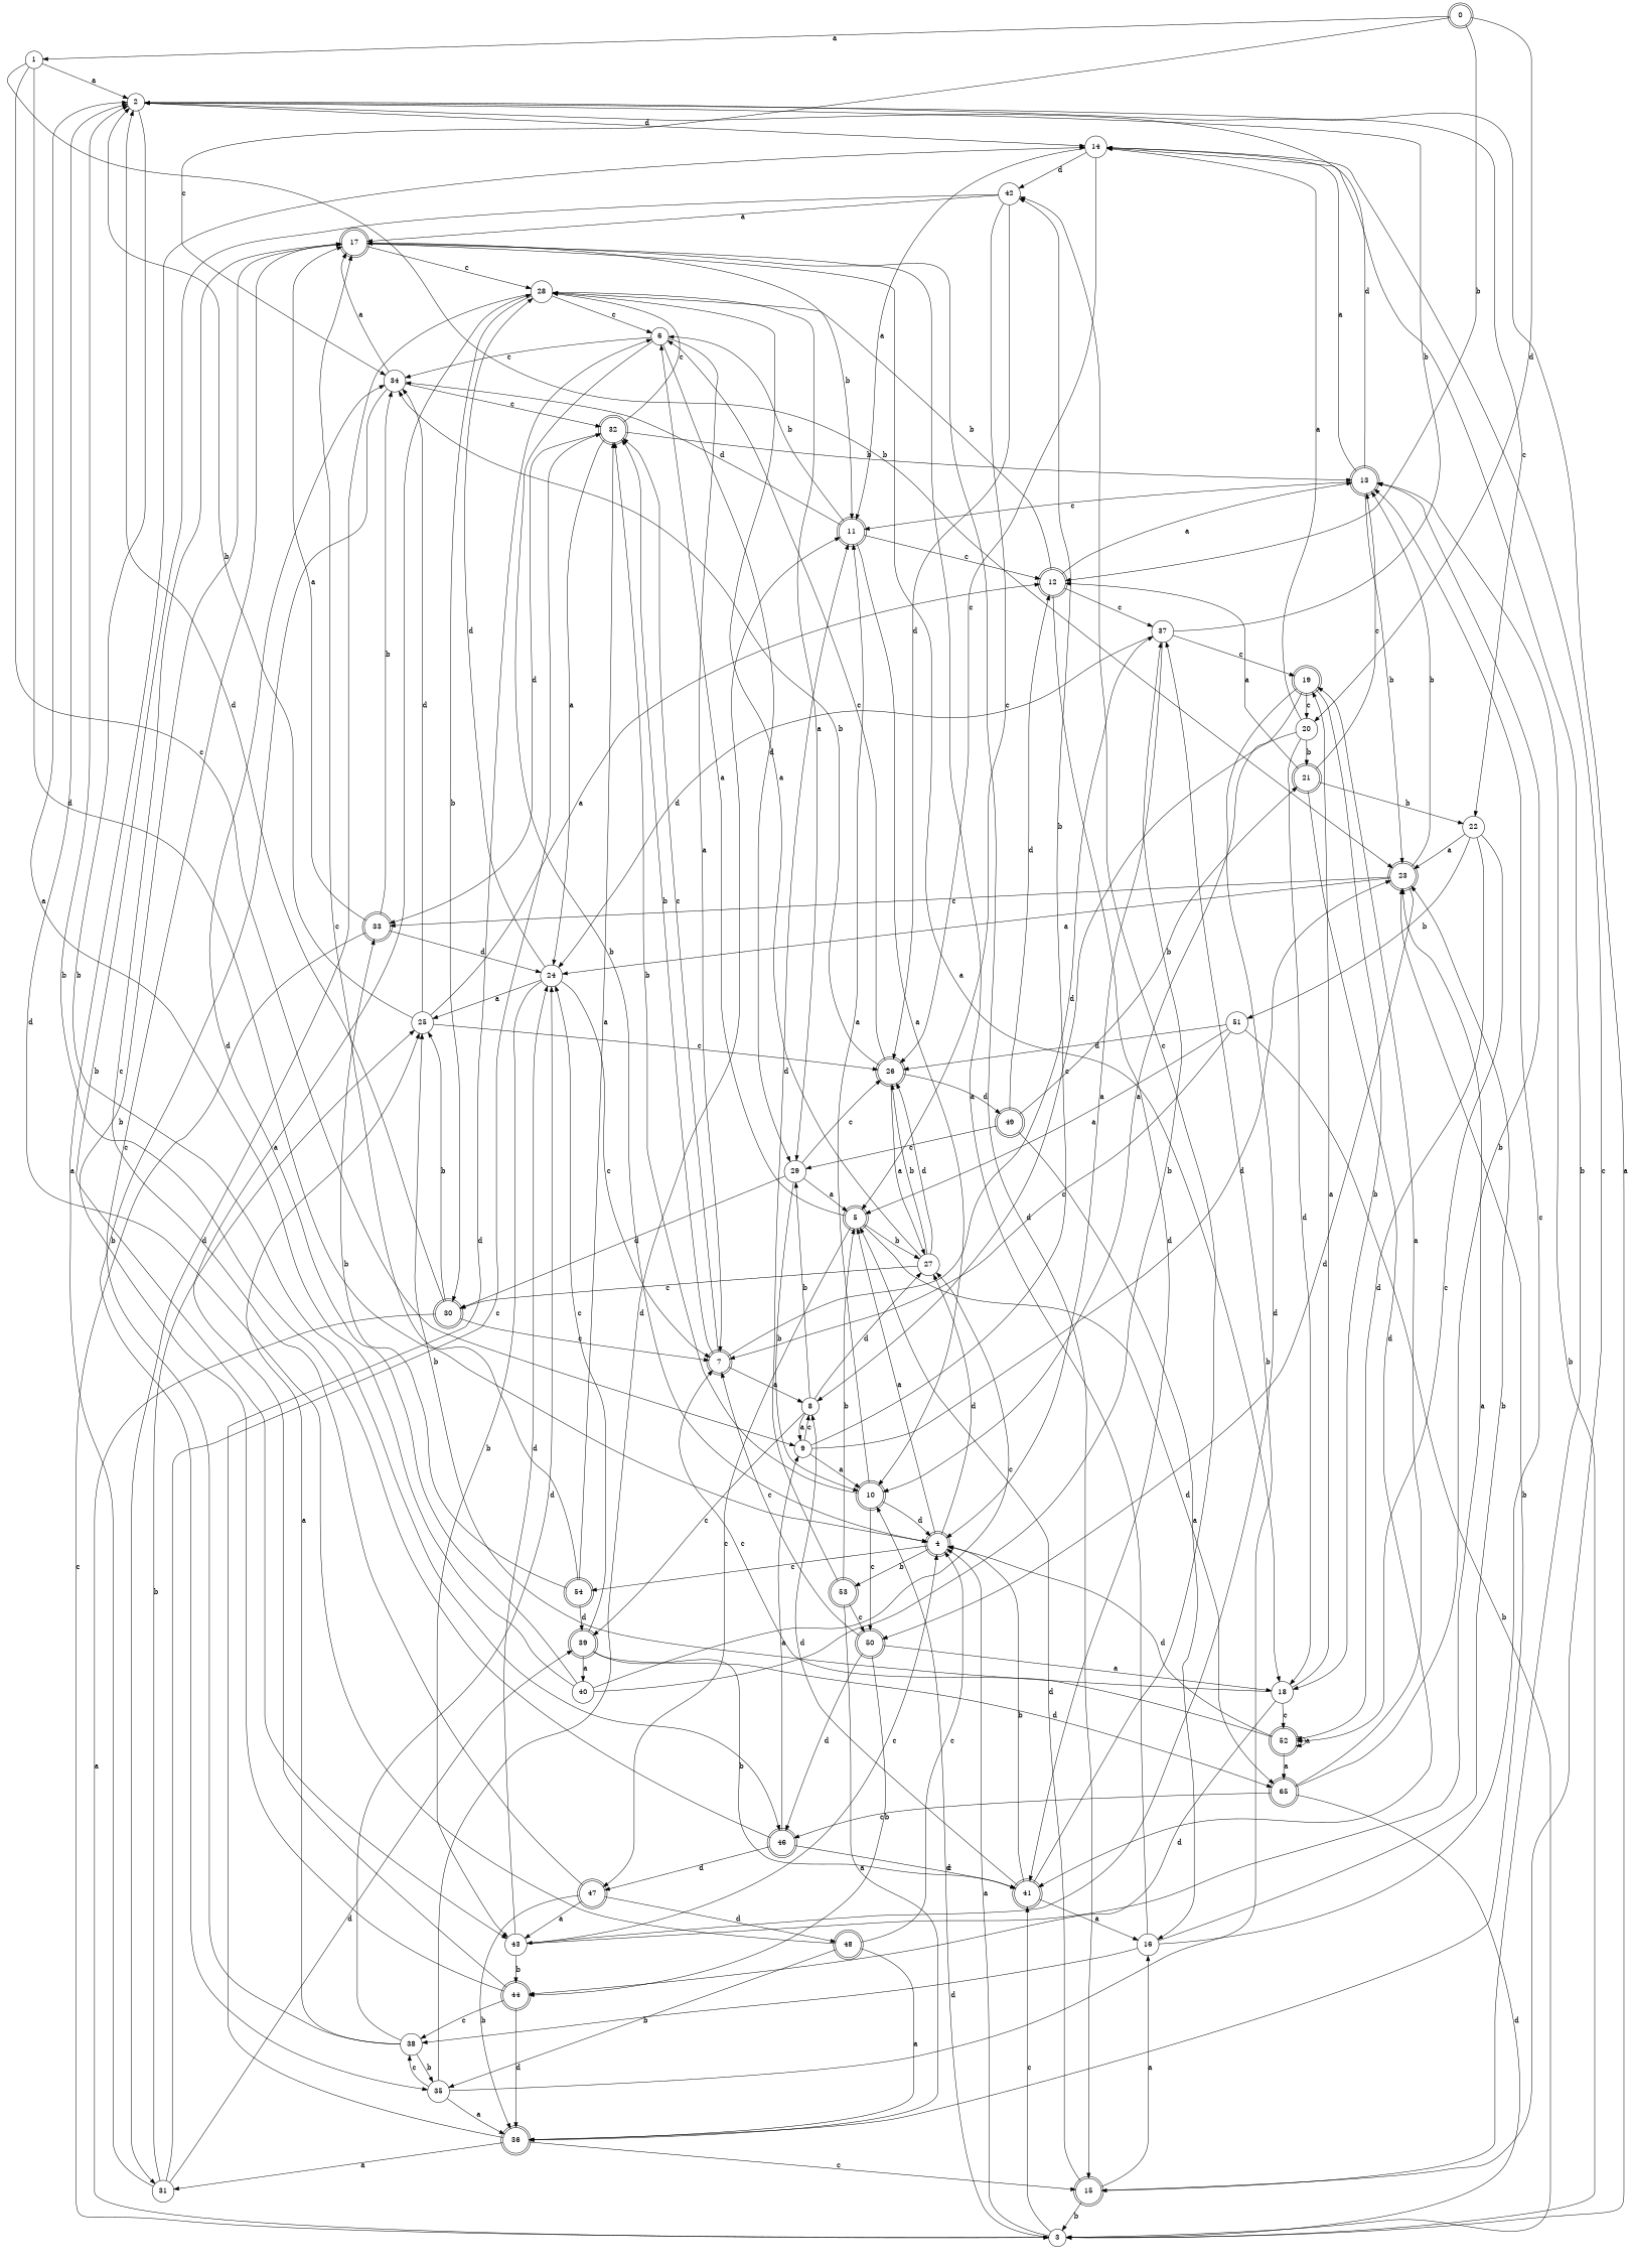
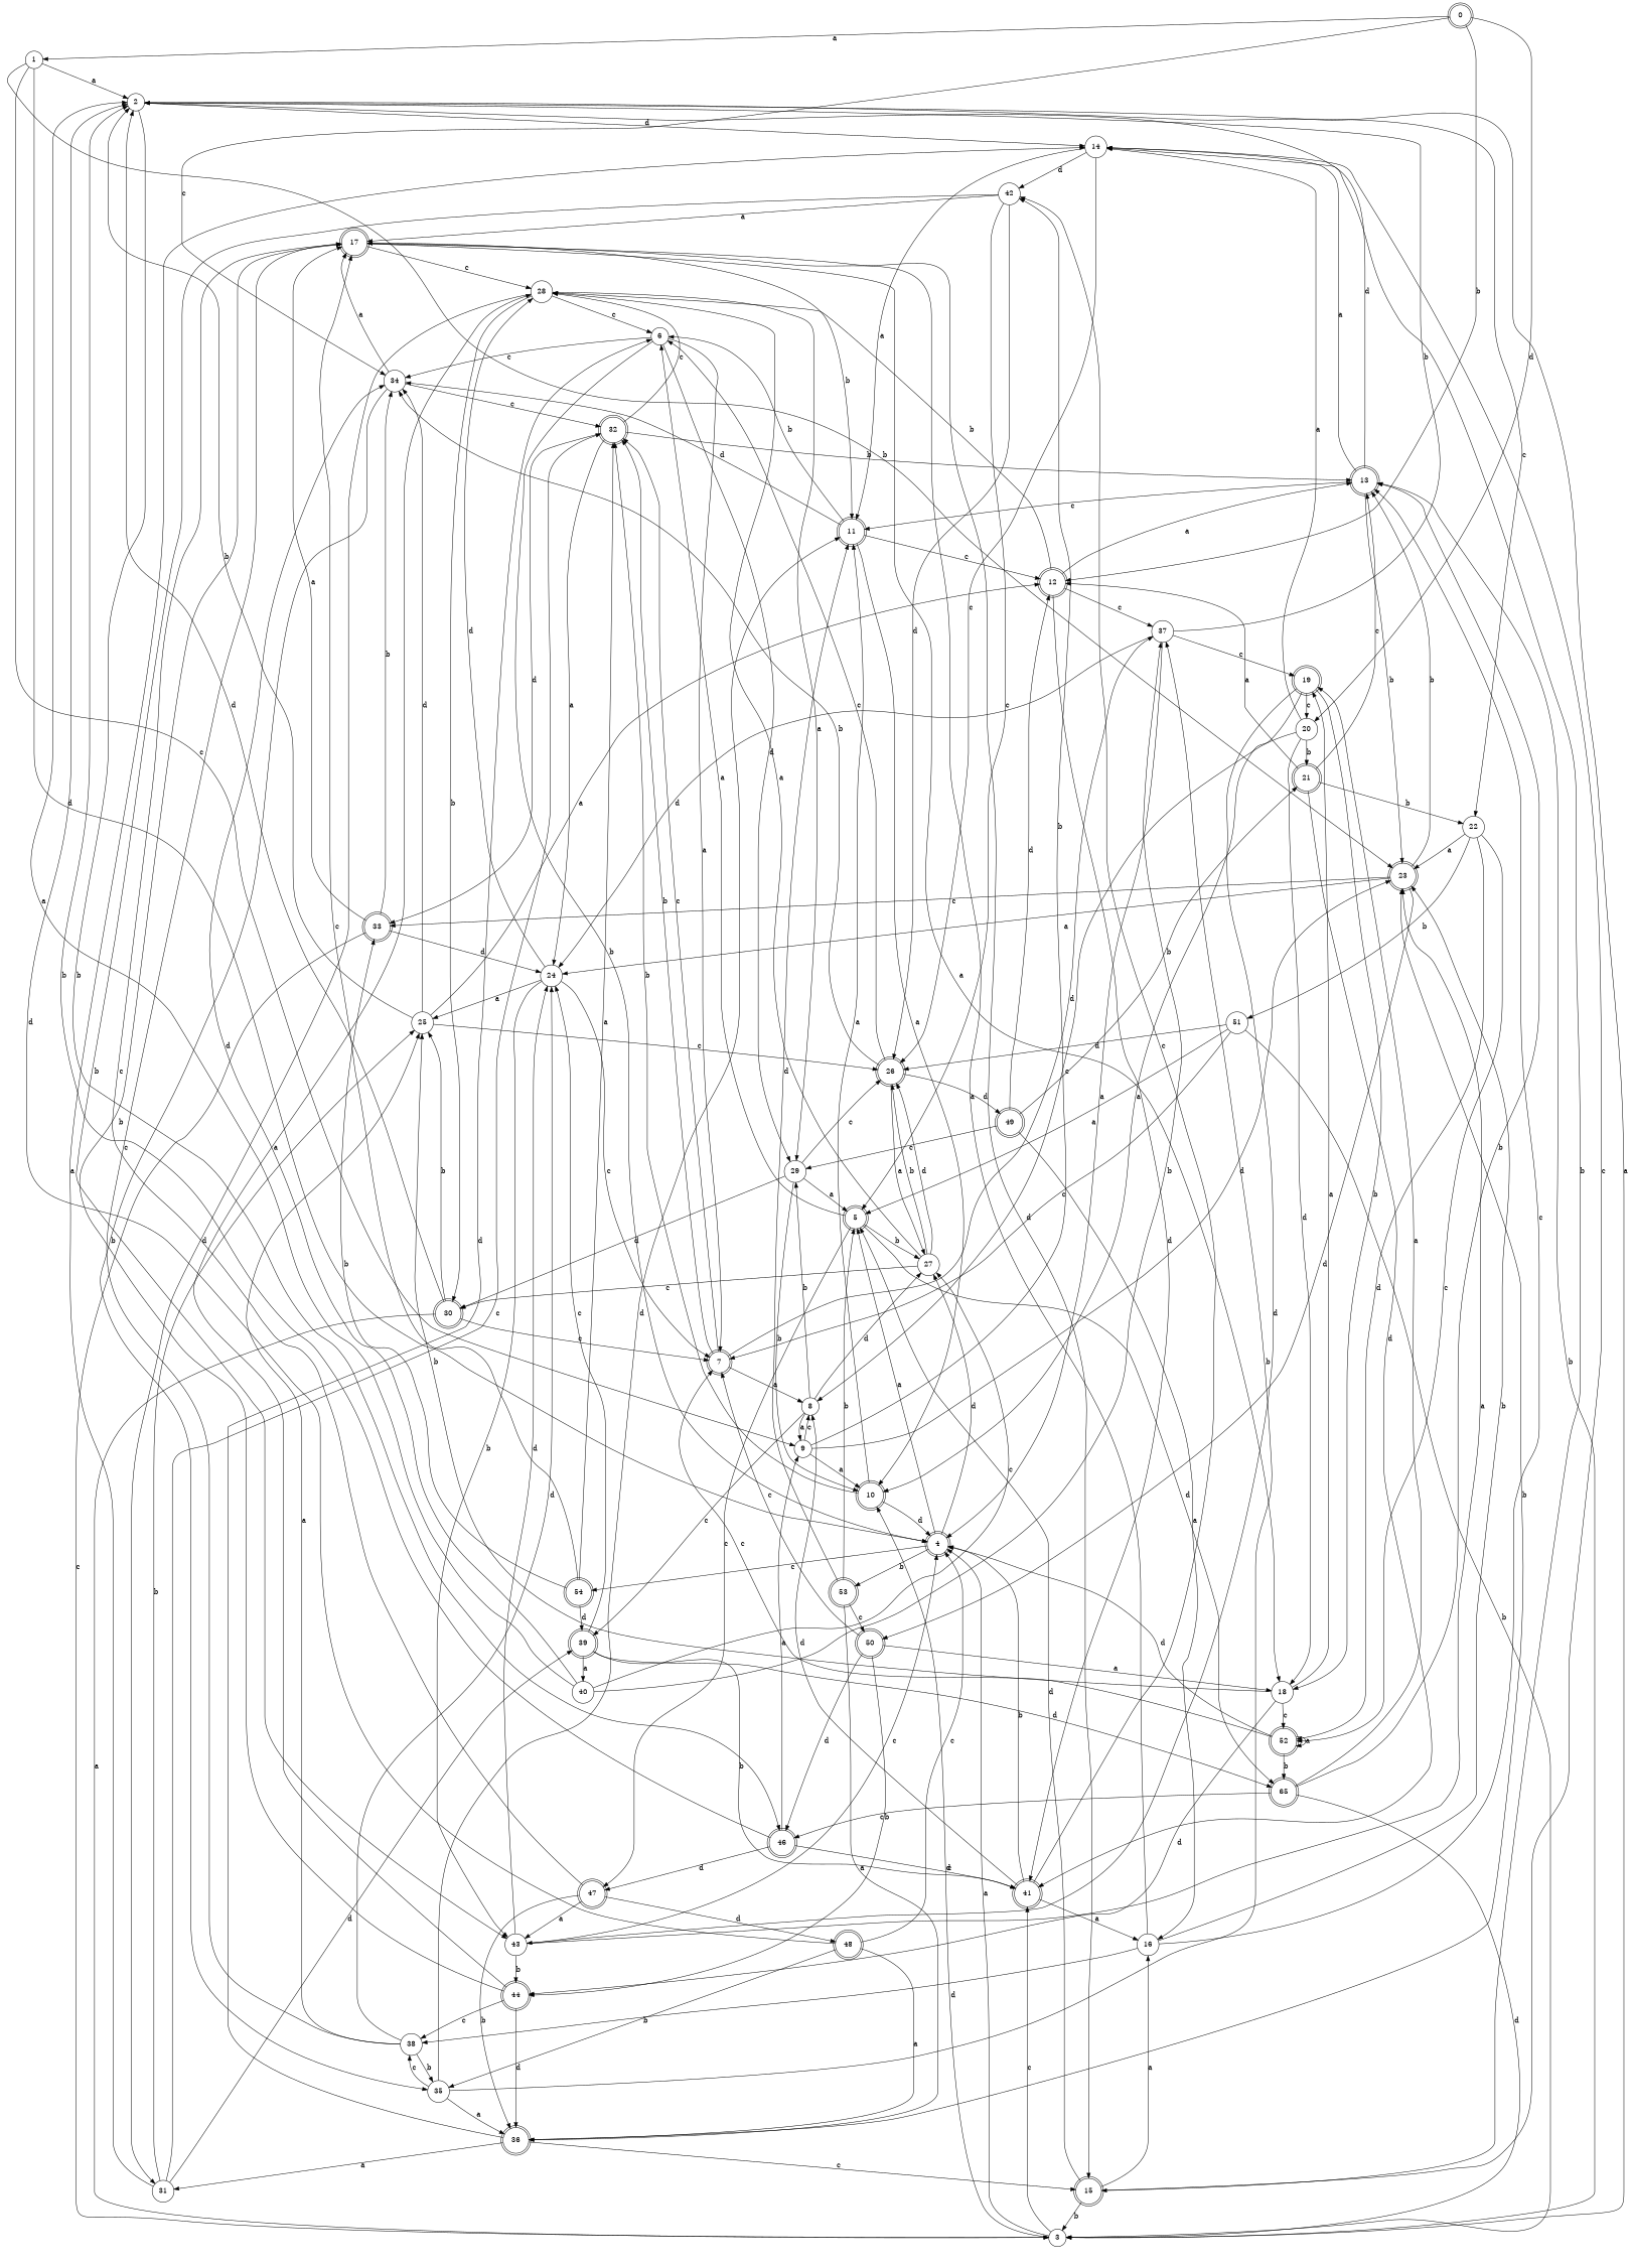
  digraph {
    rankdir=TB
    node [color=black fillcolor=white shape=doublecircle style="rounded,filled"]
    n1 [label=0]
    n2 [label=1 shape=circle style=filled]
    n3 [label=12]
    n4 [label=20 shape=circle style=filled]
    n5 [label=34 shape=circle style=filled]
    n6 [label=2 shape=circle style=filled]
    n7 [label=4]
    n8 [label=9 shape=circle style=filled]
    n9 [label=23]
    n10 [label=13]
    n11 [label=41]
    n12 [label=37 shape=circle style=filled]
    n13 [label=28 shape=circle style=filled]
    n14 [label=14 shape=circle style=filled]
    n15 [label=8 shape=circle style=filled]
    n16 [label=18 shape=circle style=filled]
    n17 [label=21]
    n18 [label=32]
    n19 [label=17]
    n20 [label=35 shape=circle style=filled]
    n21 [label=3 shape=circle style=filled]
    n22 [label=22 shape=circle style=filled]
    n23 [label=46]
    n24 [label=5]
    n25 [label=27 shape=circle style=filled]
    n26 [label=53]
    n27 [label=54]
    n28 [label=10]
    n29 [label=42 shape=circle style=filled]
    n30 [label=50]
    n31 [label=24 shape=circle style=filled]
    n32 [label=33]
    n33 [label=11]
    n34 [label=15]
    n35 [label=26]
    n36 [label=52]
    n37 [label=51 shape=circle style=filled]
    n38 [label=47]
    n39 [label=16 shape=circle style=filled]
    n40 [label=6 shape=circle style=filled]
    n41 [label=65]
    n42 [label=30]
    n43 [label=36]
    n44 [label=39]
    n45 [label=7]
    n46 [label=29 shape=circle style=filled]
    n47 [label=19]
    n48 [label=43 shape=circle style=filled]
    n49 [label=48]
    n50 [label=40 shape=circle style=filled]
    n51 [label=44]
    n52 [label=31 shape=circle style=filled]
    n53 [label=49]
    n54 [label=38 shape=circle style=filled]
    n55 [label=25 shape=circle style=filled]
    n1 -> n2 [label=a]
    n1 -> n3 [label=b]
    n1 -> n4 [label=d]
    n1 -> n5 [label=c]
    n2 -> n6 [label=a]
    n2 -> n7 [label=d]
    n2 -> n8 [label=c]
    n2 -> n9 [label=b]
    n3 -> n10 [label=a]
    n3 -> n11 [label=d]
    n3 -> n12 [label=c]
    n3 -> n13 [label=b]
    n4 -> n14 [label=a]
    n4 -> n15 [label=c]
    n4 -> n16 [label=d]
    n4 -> n17 [label=b]
    n5 -> n18 [label=c]
    n5 -> n19 [label=a]
    n5 -> n20 [label=b]
    n6 -> n14 [label=d]
    n6 -> n21 [label=a]
    n6 -> n22 [label=c]
    n6 -> n23 [label=b]
    n7 -> n24 [label=a]
    n7 -> n25 [label=d]
    n7 -> n26 [label=b]
    n7 -> n27 [label=c]
    n8 -> n9 [label=d]
    n8 -> n15 [label=c]
    n8 -> n28 [label=a]
    n8 -> n29 [label=b]
    n9 -> n10 [label=b]
    n9 -> n30 [label=d]
    n9 -> n31 [label=a]
    n9 -> n32 [label=c]
    n10 -> n6 [label=d]
    n10 -> n9 [label=b]
    n10 -> n14 [label=a]
    n10 -> n33 [label=c]
    n11 -> n7 [label=b]
    n11 -> n15 [label=d]
    n11 -> n29 [label=c]
    n11 -> n39 [label=a]
    n12 -> n6 [label=b]
    n12 -> n7 [label=a]
    n12 -> n31 [label=d]
    n12 -> n47 [label=c]
    n13 -> n40 [label=c]
    n13 -> n42 [label=b]
    n13 -> n46 [label=a]
    n13 -> n52 [label=d]
    n14 -> n29 [label=d]
    n14 -> n33 [label=a]
    n14 -> n34 [label=b]
    n14 -> n35 [label=c]
    n15 -> n8 [label=a]
    n15 -> n25 [label=d]
    n15 -> n44 [label=c]
    n15 -> n46 [label=b]
    n16 -> n36 [label=c]
    n16 -> n47 [label=a]
    n16 -> n51 [label=d]
    n16 -> n55 [label=b]
    n17 -> n3 [label=a]
    n17 -> n10 [label=c]
    n17 -> n11 [label=d]
    n17 -> n22 [label=b]
    n18 -> n10 [label=b]
    n18 -> n13 [label=c]
    n18 -> n31 [label=a]
    n18 -> n32 [label=d]
    n19 -> n13 [label=c]
    n19 -> n16 [label=a]
    n19 -> n33 [label=b]
    n19 -> n34 [label=d]
    n20 -> n12 [label=b]
    n20 -> n33 [label=d]
    n20 -> n43 [label=a]
    n20 -> n54 [label=c]
    n21 -> n7 [label=a]
    n21 -> n10 [label=b]
    n21 -> n11 [label=c]
    n21 -> n28 [label=d]
    n22 -> n9 [label=a]
    n22 -> n36 [label=c]
    n22 -> n36 [label=d]
    n22 -> n37 [label=b]
    n23 -> n6 [label=b]
    n23 -> n8 [label=a]
    n23 -> n11 [label=c]
    n23 -> n38 [label=d]
    n24 -> n25 [label=b]
    n24 -> n38 [label=c]
    n24 -> n40 [label=a]
    n24 -> n41 [label=d]
    n25 -> n13 [label=a]
    n25 -> n35 [label=b]
    n25 -> n35 [label=d]
    n25 -> n42 [label=c]
    n26 -> n24 [label=b]
    n26 -> n30 [label=c]
    n26 -> n33 [label=d]
    n26 -> n43 [label=a]
    n27 -> n18 [label=a]
    n27 -> n19 [label=c]
    n27 -> n32 [label=b]
    n27 -> n44 [label=d]
    n28 -> n7 [label=d]
    n28 -> n18 [label=b]
-   n28 -> n30 [label=c]
    n28 -> n33 [label=a]
    n29 -> n19 [label=a]
    n29 -> n24 [label=c]
    n29 -> n35 [label=d]
    n29 -> n48 [label=b]
    n30 -> n16 [label=a]
    n30 -> n23 [label=d]
    n30 -> n45 [label=c]
    n30 -> n51 [label=b]
    n31 -> n13 [label=d]
    n31 -> n45 [label=c]
    n31 -> n48 [label=b]
    n31 -> n55 [label=a]
    n32 -> n5 [label=b]
    n32 -> n19 [label=a]
    n32 -> n21 [label=c]
    n32 -> n31 [label=d]
    n33 -> n3 [label=c]
    n33 -> n5 [label=d]
    n33 -> n28 [label=a]
    n33 -> n40 [label=b]
    n34 -> n14 [label=c]
    n34 -> n21 [label=b]
    n34 -> n24 [label=d]
    n34 -> n39 [label=a]
    n35 -> n5 [label=b]
    n35 -> n25 [label=a]
    n35 -> n40 [label=c]
    n35 -> n53 [label=d]
    n36 -> n7 [label=d]
    n36 -> n36 [label=a]
-   n36 -> n41 [label=a]
+   n36 -> n41 [label=b]
    n36 -> n45 [label=c]
    n37 -> n21 [label=b]
    n37 -> n24 [label=a]
    n37 -> n35 [label=d]
    n37 -> n45 [label=c]
    n38 -> n19 [label=c]
    n38 -> n43 [label=b]
    n38 -> n48 [label=a]
    n38 -> n49 [label=d]
    n39 -> n9 [label=b]
    n39 -> n10 [label=c]
    n39 -> n19 [label=a]
    n39 -> n54 [label=d]
    n40 -> n5 [label=c]
    n40 -> n7 [label=b]
    n40 -> n45 [label=a]
    n40 -> n46 [label=d]
    n41 -> n10 [label=b]
    n41 -> n21 [label=d]
    n41 -> n23 [label=c]
    n41 -> n47 [label=a]
    n42 -> n6 [label=d]
    n42 -> n21 [label=a]
    n42 -> n45 [label=c]
    n42 -> n55 [label=b]
    n43 -> n9 [label=b]
    n43 -> n34 [label=c]
    n43 -> n40 [label=d]
    n43 -> n52 [label=a]
    n44 -> n11 [label=b]
    n44 -> n31 [label=c]
    n44 -> n41 [label=d]
    n44 -> n50 [label=a]
    n45 -> n12 [label=d]
    n45 -> n15 [label=a]
    n45 -> n18 [label=b]
    n45 -> n18 [label=c]
    n46 -> n24 [label=a]
    n46 -> n28 [label=b]
    n46 -> n35 [label=c]
    n46 -> n42 [label=d]
    n47 -> n4 [label=c]
    n47 -> n16 [label=b]
    n47 -> n28 [label=a]
    n47 -> n48 [label=d]
    n48 -> n7 [label=c]
    n48 -> n9 [label=a]
    n48 -> n31 [label=d]
    n48 -> n51 [label=b]
    n49 -> n6 [label=d]
    n49 -> n7 [label=c]
    n49 -> n20 [label=b]
    n49 -> n43 [label=a]
    n50 -> n5 [label=d]
    n50 -> n6 [label=a]
    n50 -> n12 [label=b]
    n50 -> n25 [label=c]
    n51 -> n13 [label=a]
    n51 -> n19 [label=b]
    n51 -> n43 [label=d]
    n51 -> n54 [label=c]
    n52 -> n14 [label=a]
    n52 -> n18 [label=c]
    n52 -> n44 [label=d]
    n52 -> n55 [label=b]
    n53 -> n3 [label=d]
    n53 -> n17 [label=b]
    n53 -> n39 [label=a]
    n53 -> n46 [label=c]
    n54 -> n19 [label=c]
    n54 -> n20 [label=b]
    n54 -> n31 [label=d]
    n54 -> n55 [label=a]
    n55 -> n3 [label=a]
    n55 -> n5 [label=d]
    n55 -> n6 [label=b]
    n55 -> n35 [label=c]
  }
